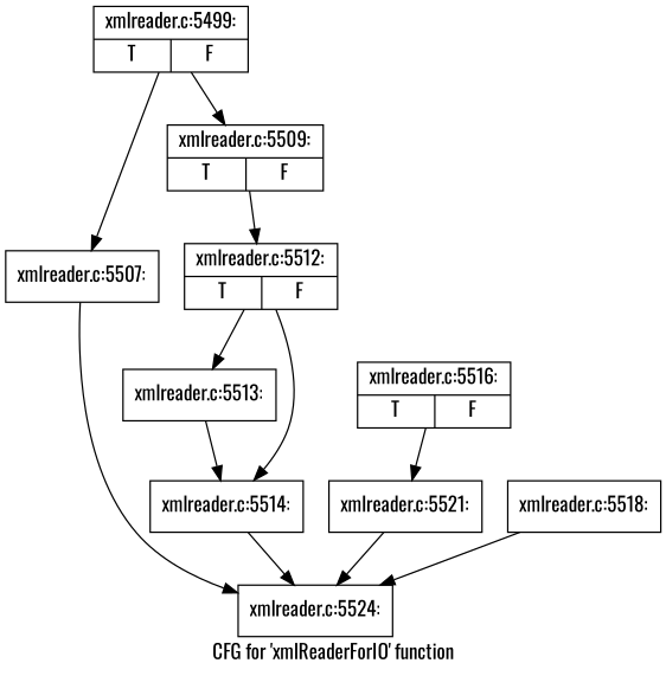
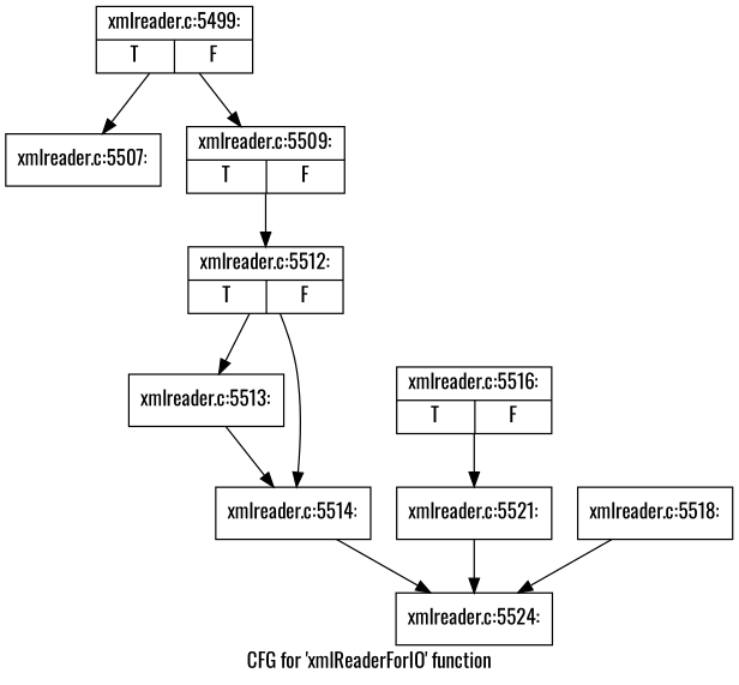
  digraph {
    fontname=Oswald
    label="CFG for 'xmlReaderForIO' function"
    node [fontname=Oswald shape=record]
    edge [fontname=Oswald]
    n1 [label="{xmlreader.c:5499:|{<s0>T|<s1>F}}"]
    n2 [label="{xmlreader.c:5507:}"]
    n3 [label="{xmlreader.c:5509:|{<s0>T|<s1>F}}"]
    n4 [label="{xmlreader.c:5524:}"]
    n5 [label="{xmlreader.c:5512:|{<s0>T|<s1>F}}"]
    n6 [label="{xmlreader.c:5513:}"]
    n7 [label="{xmlreader.c:5514:}"]
    n8 [label="{xmlreader.c:5516:|{<s0>T|<s1>F}}"]
    n9 [label="{xmlreader.c:5521:}"]
    n10 [label="{xmlreader.c:5518:}"]
    n1 -> n2
    n1 -> n3
-   n2 -> n4
    n3 -> n5
    n5 -> n6
    n5 -> n7
    n6 -> n7
    n7 -> n4
    n8 -> n9
    n9 -> n4
    n10 -> n4
  }
